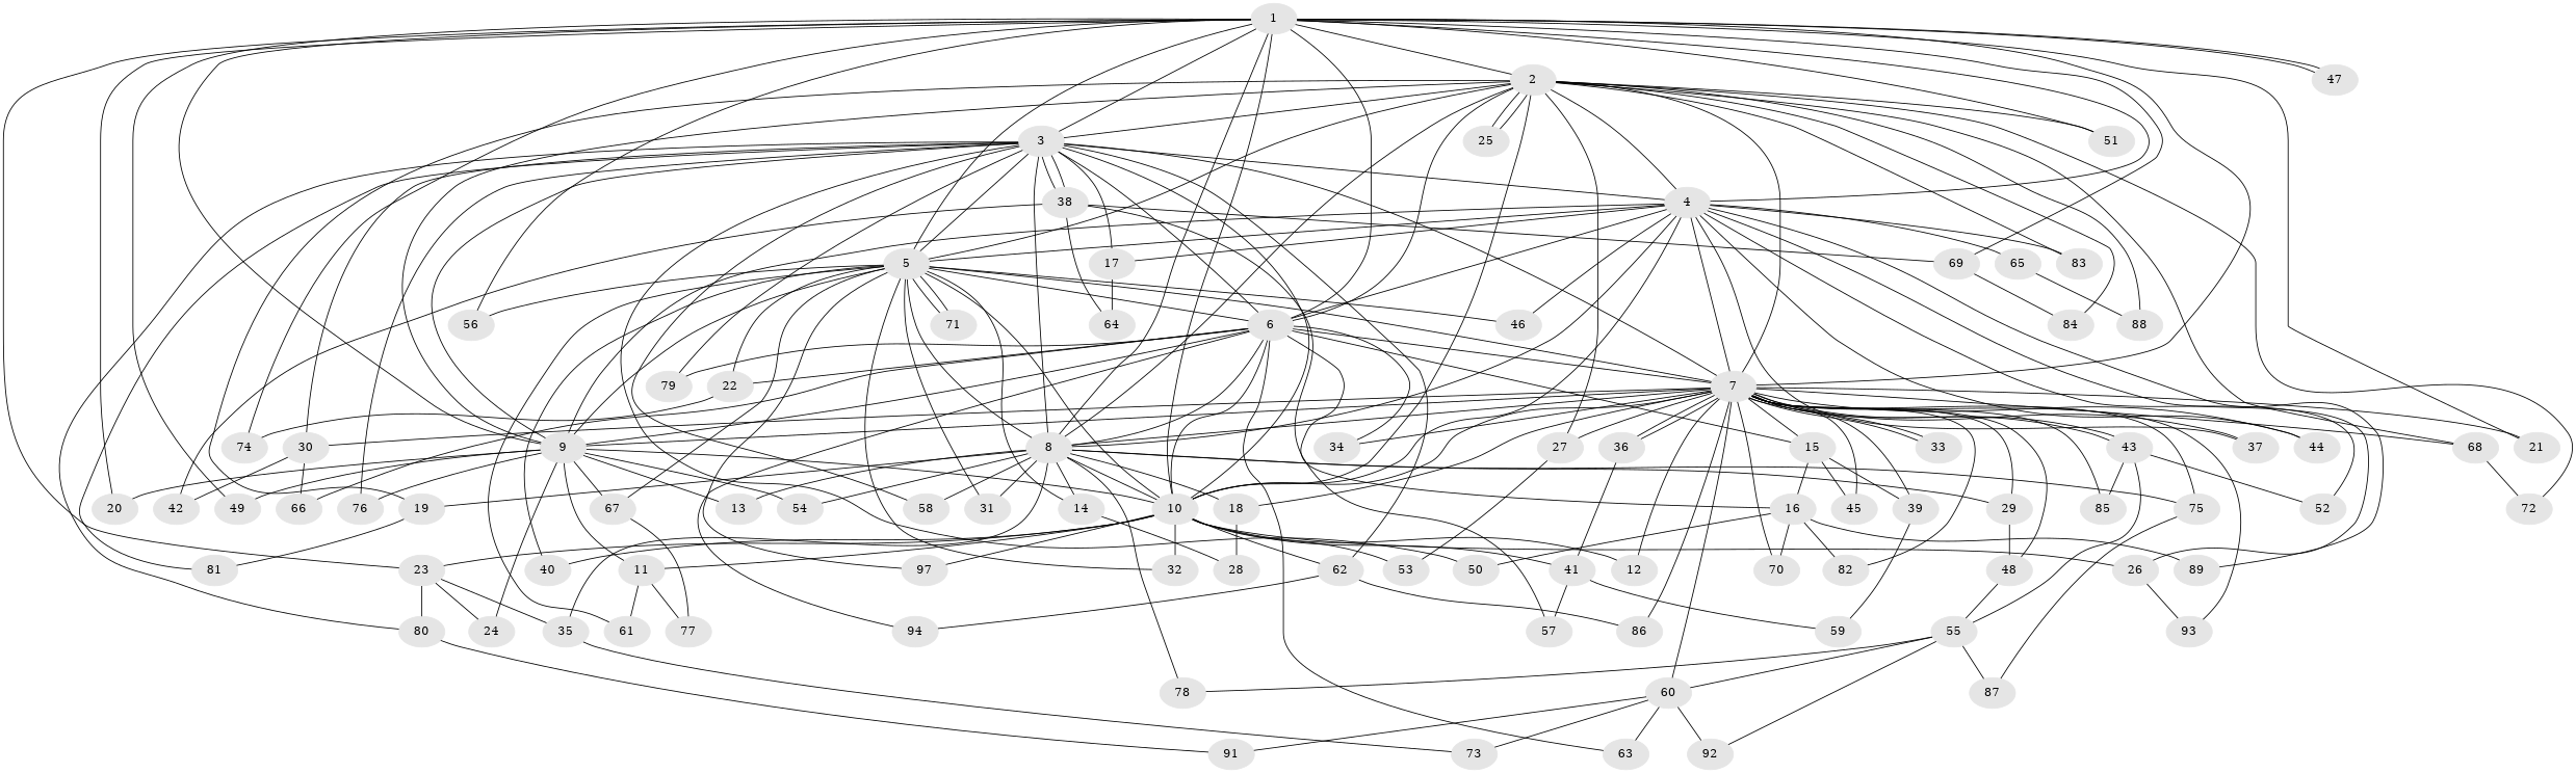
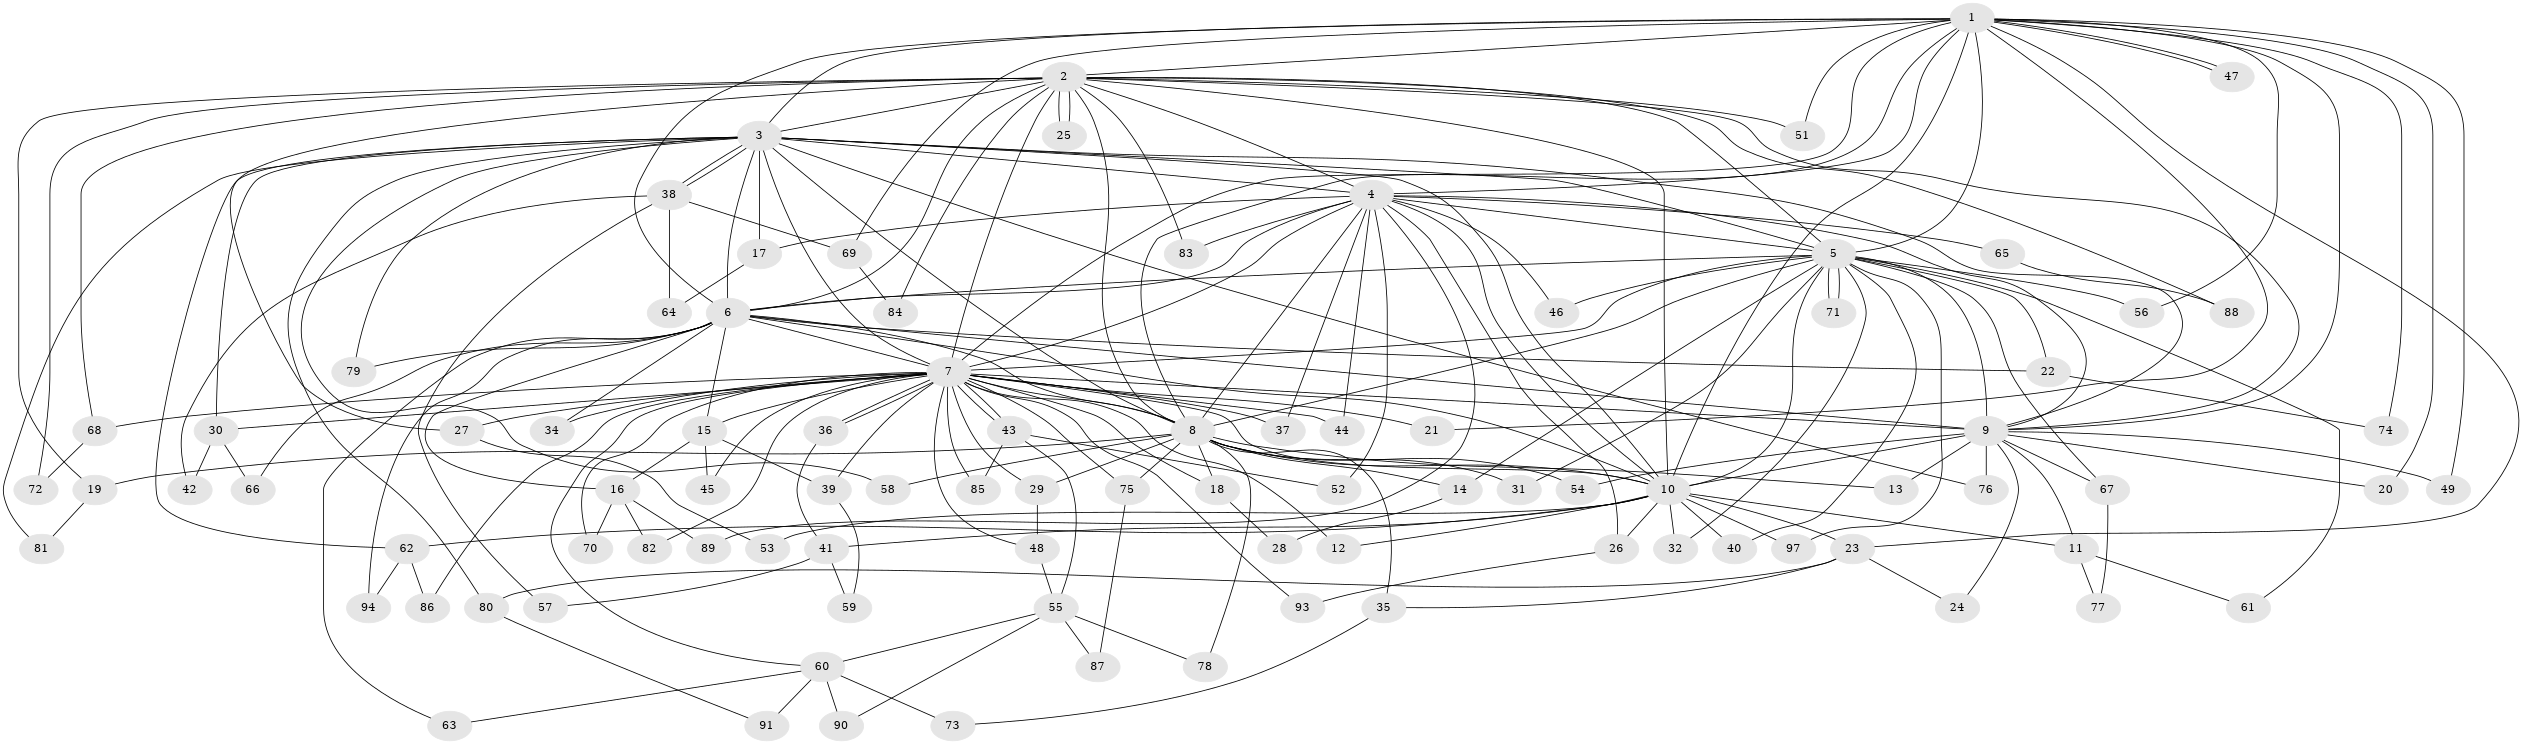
  graph {
    node [color=gray90 style=filled]
    1
    2
    3
    4
    5
    6
    7
    8
    9
    10
    20
    21
    23
    47
    49
    51
    56
    69
    74
    19
    25
    27
    68
    72
    83
    84
    88
    17
    30
    38
-   50
    58
    62
    76
    79
    80
    81
    26
    37
    44
    46
    52
    65
    89
    14
    22
    31
    32
    40
    61
    67
    71
    n53 [label=97]
    15
    16
    34
    63
    66
    94
    12
    18
    29
-   33
    36
    39
    43
    45
    48
    60
    70
    75
    82
    85
    86
    93
    13
    35
    54
    78
    11
    24
    41
    53
    64
    42
    57
    91
    28
    77
    59
    55
    73
-   92
+   92 [label=90]
    87
    1 -- 2
    1 -- 3
    1 -- 4
    1 -- 5
    1 -- 6
    1 -- 7
    1 -- 8
    1 -- 9
    1 -- 10
    1 -- 20
    1 -- 21
    1 -- 23
    1 -- 47
    1 -- 47
    1 -- 49
    1 -- 51
    1 -- 56
    1 -- 69
    1 -- 74
    2 -- 3
    2 -- 4
    2 -- 5
    2 -- 6
    2 -- 7
    2 -- 8
    2 -- 9
    2 -- 10
    2 -- 51
    2 -- 19
    2 -- 25
    2 -- 25
    2 -- 27
    2 -- 68
    2 -- 72
    2 -- 83
    2 -- 84
    2 -- 88
    3 -- 4
    3 -- 5
    3 -- 6
    3 -- 7
    3 -- 8
    3 -- 9
    3 -- 10
    3 -- 17
    3 -- 30
    3 -- 38
    3 -- 38
-   3 -- 50
    3 -- 58
    3 -- 62
    3 -- 76
    3 -- 79
    3 -- 80
    3 -- 81
    4 -- 5
    4 -- 6
    4 -- 7
    4 -- 8
    4 -- 9
    4 -- 10
    4 -- 83
    4 -- 17
    4 -- 26
    4 -- 37
    4 -- 44
    4 -- 46
    4 -- 52
    4 -- 65
    4 -- 89
    5 -- 6
    5 -- 7
    5 -- 8
    5 -- 9
    5 -- 10
    5 -- 56
    5 -- 46
    5 -- 14
    5 -- 22
    5 -- 31
    5 -- 32
    5 -- 40
    5 -- 61
    5 -- 67
    5 -- 71
    5 -- 71
    5 -- n53
    6 -- 7
    6 -- 8
    6 -- 9
    6 -- 10
    6 -- 79
    6 -- 22
    6 -- 15
    6 -- 16
    6 -- 34
    6 -- 63
    6 -- 66
    6 -- 94
    7 -- 8
    7 -- 9
    7 -- 10
    7 -- 21
    7 -- 27
    7 -- 68
    7 -- 30
    7 -- 37
    7 -- 44
    7 -- 15
    7 -- 34
    7 -- 12
    7 -- 18
    7 -- 29
-   7 -- 33
-   7 -- 33
    7 -- 36
    7 -- 36
    7 -- 39
    7 -- 43
    7 -- 43
    7 -- 45
    7 -- 48
    7 -- 60
    7 -- 70
    7 -- 75
    7 -- 82
    7 -- 85
    7 -- 86
    7 -- 93
    8 -- 10
    8 -- 19
    8 -- 58
    8 -- 14
    8 -- 31
    8 -- 18
    8 -- 29
    8 -- 75
    8 -- 13
    8 -- 35
    8 -- 54
    8 -- 78
    9 -- 10
    9 -- 20
    9 -- 49
    9 -- 76
    9 -- 67
    9 -- 13
    9 -- 54
    9 -- 11
    9 -- 24
    10 -- 23
    10 -- 62
    10 -- 26
    10 -- 32
    10 -- 40
    10 -- n53
    10 -- 12
    10 -- 11
    10 -- 41
    10 -- 53
    23 -- 80
    23 -- 35
    23 -- 24
    69 -- 84
    19 -- 81
    27 -- 53
    68 -- 72
    17 -- 64
    30 -- 66
    30 -- 42
    38 -- 69
    38 -- 64
    38 -- 42
    38 -- 57
    62 -- 94
    62 -- 86
    80 -- 91
    26 -- 93
    65 -- 88
    14 -- 28
    22 -- 74
    67 -- 77
    15 -- 16
    15 -- 39
    15 -- 45
-   16 -- 50
    16 -- 89
    16 -- 70
    16 -- 82
    18 -- 28
    29 -- 48
    36 -- 41
    39 -- 59
    43 -- 52
    43 -- 85
    43 -- 55
    48 -- 55
    60 -- 63
    60 -- 91
    60 -- 73
    60 -- 92
    75 -- 87
    35 -- 73
    11 -- 61
    11 -- 77
    41 -- 57
    41 -- 59
    55 -- 60
    55 -- 78
    55 -- 92
    55 -- 87
  }
